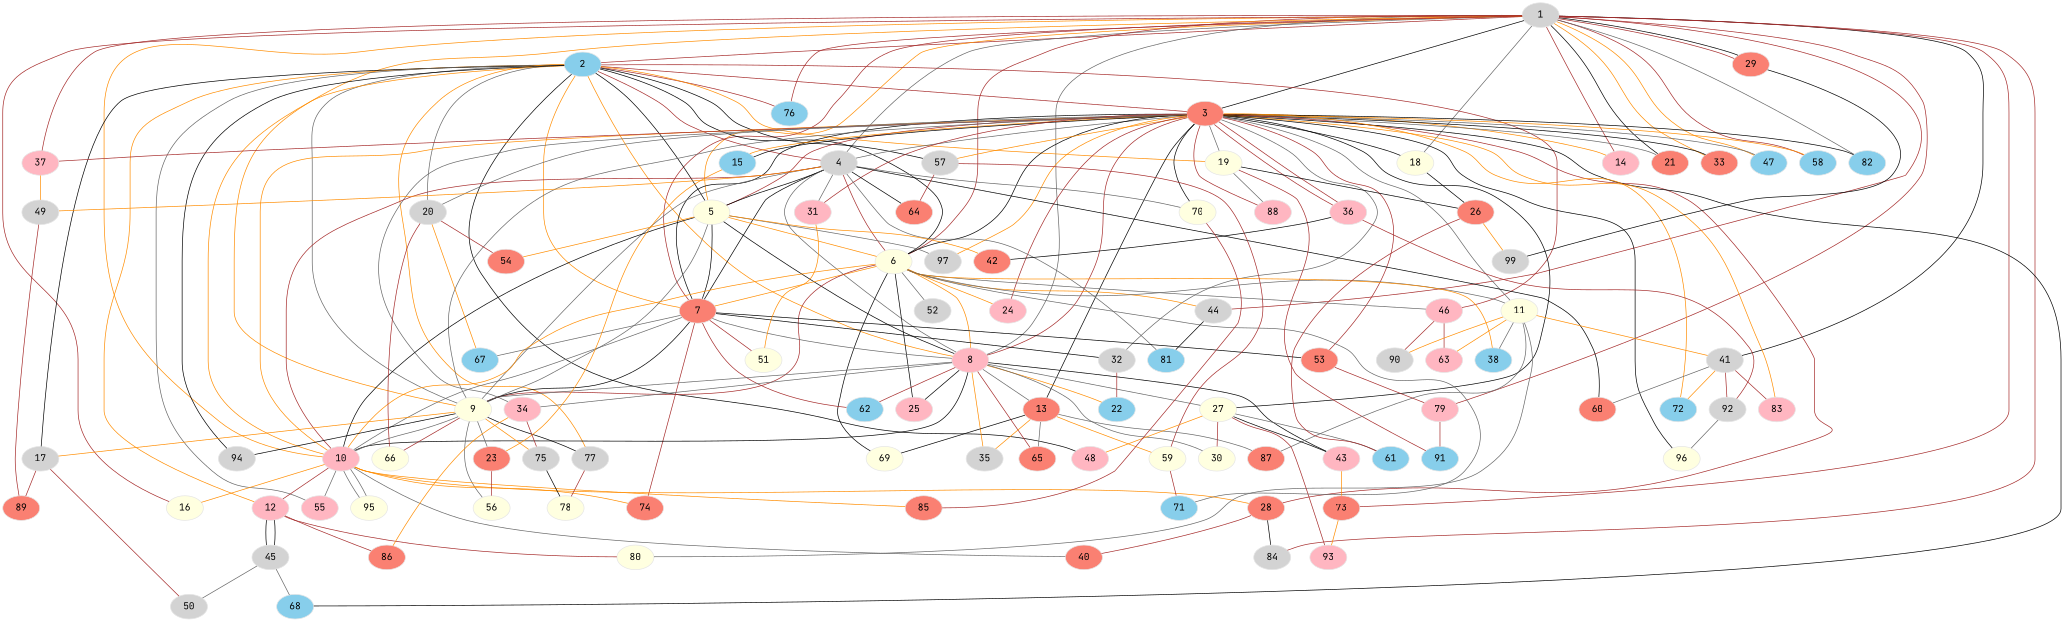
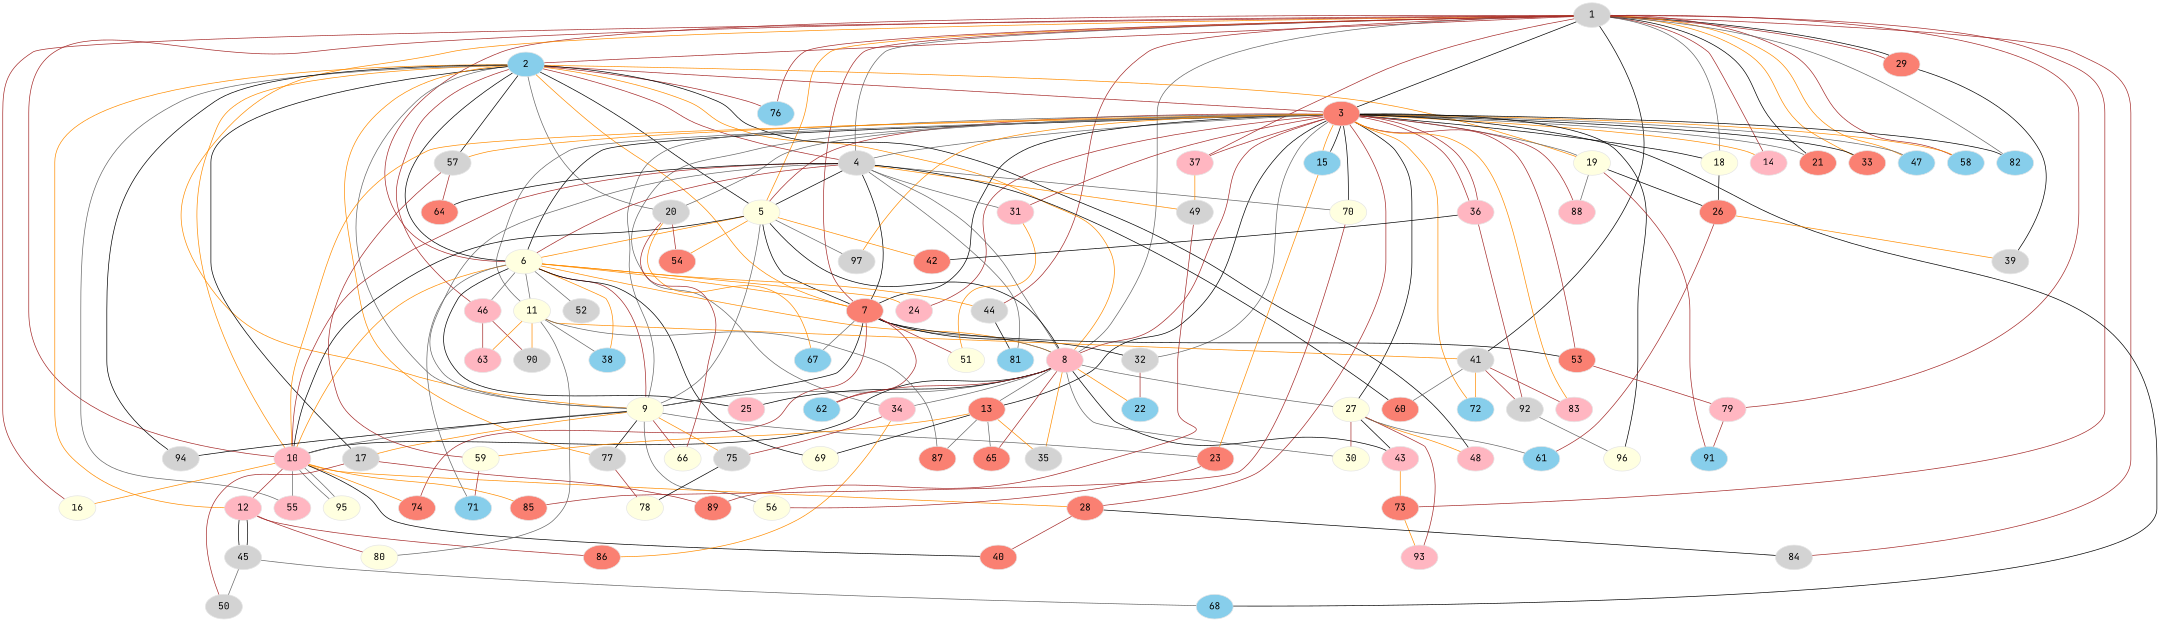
  graph {
    fontname="JetBrains Mono"
    node [color=gray90 fillcolor=salmon fontname="JetBrains Mono" style=filled]
    edge [color=brown fontname="JetBrains Mono"]
    1 [fillcolor=lightgrey]
    2 [fillcolor=skyblue]
    3
    4 [fillcolor=lightgrey]
    5 [fillcolor=lightyellow]
    6 [fillcolor=lightyellow]
    7
    8 [fillcolor=lightpink]
    9 [fillcolor=lightyellow]
    10 [fillcolor=lightpink]
    14 [fillcolor=lightpink]
    16 [fillcolor=lightyellow]
    18 [fillcolor=lightyellow]
    21
    29
    33
    37 [fillcolor=lightpink]
    41 [fillcolor=lightgrey]
    44 [fillcolor=lightgrey]
    47 [fillcolor=skyblue]
    58 [fillcolor=skyblue]
    73
    76 [fillcolor=skyblue]
    79 [fillcolor=lightpink]
    82 [fillcolor=skyblue]
    84 [fillcolor=lightgrey]
    12 [fillcolor=lightpink]
    17 [fillcolor=lightgrey]
    19 [fillcolor=lightyellow]
    20 [fillcolor=lightgrey]
    46 [fillcolor=lightpink]
    48 [fillcolor=lightpink]
    55 [fillcolor=lightpink]
    57 [fillcolor=lightgrey]
    77 [fillcolor=lightgrey]
    94 [fillcolor=lightgrey]
    11 [fillcolor=lightyellow]
    13
    15 [fillcolor=skyblue]
    24 [fillcolor=lightpink]
    27 [fillcolor=lightyellow]
    28
    31 [fillcolor=lightpink]
    32 [fillcolor=lightgrey]
    34 [fillcolor=lightpink]
    36 [fillcolor=lightpink]
    53
    68 [fillcolor=skyblue]
    70 [fillcolor=lightyellow]
    72 [fillcolor=skyblue]
    83 [fillcolor=lightpink]
    88 [fillcolor=lightpink]
    96 [fillcolor=lightyellow]
    97 [fillcolor=lightgrey]
    49 [fillcolor=lightgrey]
    60
    64
    81 [fillcolor=skyblue]
    42
    54
    52 [fillcolor=lightgrey]
    25 [fillcolor=lightpink]
    38 [fillcolor=skyblue]
    69 [fillcolor=lightyellow]
    71 [fillcolor=skyblue]
    51 [fillcolor=lightyellow]
    62 [fillcolor=skyblue]
    67 [fillcolor=skyblue]
    74
    22 [fillcolor=skyblue]
    30 [fillcolor=lightyellow]
    35 [fillcolor=lightgrey]
    43 [fillcolor=lightpink]
    65
    23
    56 [fillcolor=lightyellow]
    66 [fillcolor=lightyellow]
    75 [fillcolor=lightgrey]
    40
    85
    95 [fillcolor=lightyellow]
    26
-   39 [fillcolor=lightgrey label=99]
+   39 [fillcolor=lightgrey]
    92 [fillcolor=lightgrey]
    93 [fillcolor=lightpink]
    91 [fillcolor=skyblue]
    80 [fillcolor=lightyellow]
    45 [fillcolor=lightgrey]
    86
    50 [fillcolor=lightgrey]
    89
    63 [fillcolor=lightpink]
    90 [fillcolor=lightgrey]
    59 [fillcolor=lightyellow]
    78 [fillcolor=lightyellow]
    87
    61 [fillcolor=skyblue]
    1 -- 2
    1 -- 3 [color=black]
    1 -- 4 [color=gray40]
    1 -- 5 [color=darkorange]
    1 -- 6
    1 -- 7
    1 -- 8 [color=gray40]
    1 -- 9 [color=darkorange]
-   1 -- 10 [color=darkorange]
+   1 -- 10
    1 -- 14
    1 -- 16
    1 -- 18 [color=gray40]
    1 -- 21 [color=black]
    1 -- 29
    1 -- 29 [color=black]
    1 -- 33 [color=darkorange]
    1 -- 37
    1 -- 41 [color=black]
    1 -- 44
    1 -- 47 [color=darkorange]
    1 -- 58
    1 -- 73
    1 -- 76
    1 -- 79
    1 -- 82 [color=gray40]
    1 -- 84
    2 -- 3
    2 -- 4
    2 -- 5 [color=black]
    2 -- 6 [color=black]
    2 -- 7 [color=darkorange]
    2 -- 8 [color=darkorange]
    2 -- 9 [color=gray40]
    2 -- 10 [color=darkorange]
    2 -- 76
    2 -- 12 [color=darkorange]
    2 -- 17 [color=black]
    2 -- 19 [color=darkorange]
    2 -- 20 [color=gray40]
    2 -- 46
    2 -- 48 [color=black]
    2 -- 55 [color=gray40]
    2 -- 57 [color=black]
    2 -- 77 [color=darkorange]
    2 -- 94 [color=black]
    3 -- 4 [color=gray40]
    3 -- 5
    3 -- 6 [color=black]
    3 -- 7 [color=black]
    3 -- 8
    3 -- 9 [color=gray40]
    3 -- 10 [color=darkorange]
    3 -- 14 [color=darkorange]
    3 -- 18 [color=black]
    3 -- 21 [color=gray40]
    3 -- 33 [color=black]
    3 -- 37
    3 -- 47 [color=gray40]
    3 -- 58 [color=darkorange]
    3 -- 82 [color=black]
    3 -- 19 [color=gray40]
    3 -- 20 [color=gray40]
    3 -- 57 [color=darkorange]
    3 -- 11 [color=gray40]
    3 -- 13 [color=black]
    3 -- 15 [color=darkorange]
    3 -- 15 [color=black]
    3 -- 24
    3 -- 27 [color=black]
    3 -- 28
    3 -- 31
    3 -- 32 [color=gray40]
    3 -- 34 [color=gray40]
    3 -- 36
    3 -- 36
    3 -- 53
    3 -- 68 [color=black]
    3 -- 70 [color=black]
    3 -- 72 [color=darkorange]
    3 -- 83 [color=darkorange]
    3 -- 88
    3 -- 96 [color=black]
    3 -- 97 [color=darkorange]
    4 -- 5 [color=black]
    4 -- 6
    4 -- 7 [color=black]
    4 -- 8 [color=gray40]
    4 -- 9 [color=gray40]
    4 -- 10
    4 -- 31 [color=gray40]
    4 -- 70 [color=gray40]
    4 -- 49 [color=darkorange]
    4 -- 60 [color=black]
    4 -- 64 [color=black]
    4 -- 81 [color=gray40]
    5 -- 6 [color=darkorange]
    5 -- 7 [color=black]
    5 -- 8 [color=black]
    5 -- 9 [color=gray40]
    5 -- 10 [color=black]
    5 -- 97 [color=gray40]
    5 -- 42 [color=darkorange]
    5 -- 54 [color=darkorange]
    6 -- 7 [color=darkorange]
    6 -- 8 [color=darkorange]
    6 -- 9
    6 -- 10 [color=darkorange]
    6 -- 44 [color=darkorange]
    6 -- 46 [color=gray40]
    6 -- 11 [color=gray40]
    6 -- 24 [color=darkorange]
    6 -- 52 [color=gray40]
    6 -- 25 [color=black]
    6 -- 38 [color=darkorange]
    6 -- 69 [color=black]
    6 -- 71 [color=gray40]
    7 -- 8 [color=gray40]
    7 -- 9 [color=black]
-   7 -- 10 [color=gray40]
    7 -- 32 [color=black]
    7 -- 53 [color=black]
    7 -- 51
    7 -- 62
    7 -- 67 [color=gray40]
    7 -- 74
    8 -- 9 [color=gray40]
    8 -- 10 [color=black]
    8 -- 13 [color=gray40]
    8 -- 27 [color=gray40]
    8 -- 34 [color=gray40]
    8 -- 25 [color=black]
    8 -- 62
    8 -- 22 [color=darkorange]
    8 -- 30 [color=gray40]
    8 -- 35 [color=darkorange]
    8 -- 43 [color=black]
    8 -- 65
    9 -- 10 [color=gray40]
    9 -- 17 [color=darkorange]
    9 -- 77 [color=black]
    9 -- 94 [color=black]
    9 -- 23 [color=gray40]
    9 -- 56 [color=gray40]
    9 -- 66
    9 -- 75 [color=darkorange]
    10 -- 16 [color=darkorange]
    10 -- 12
    10 -- 55 [color=gray40]
    10 -- 28 [color=darkorange]
    10 -- 74 [color=darkorange]
-   10 -- 40 [color=gray40]
+   10 -- 40 [color=black]
    10 -- 85 [color=darkorange]
    10 -- 95 [color=gray40]
    10 -- 95 [color=gray40]
    18 -- 26 [color=black]
    29 -- 39 [color=black]
    37 -- 49 [color=darkorange]
    41 -- 72 [color=darkorange]
    41 -- 83
    41 -- 60 [color=gray40]
    41 -- 92
    44 -- 81 [color=black]
    73 -- 93 [color=darkorange]
    79 -- 91
    12 -- 80
    12 -- 45 [color=black]
    12 -- 45 [color=black]
    12 -- 86
    17 -- 50
    17 -- 89
    19 -- 88 [color=gray40]
    19 -- 26 [color=black]
    19 -- 91
    20 -- 54
    20 -- 67 [color=darkorange]
    20 -- 66
    46 -- 63
    46 -- 90
    57 -- 64
    57 -- 59
    77 -- 78
    11 -- 41 [color=darkorange]
    11 -- 38 [color=gray40]
    11 -- 80 [color=gray40]
    11 -- 63 [color=darkorange]
    11 -- 90 [color=darkorange]
    11 -- 87 [color=gray40]
    13 -- 69 [color=black]
    13 -- 35 [color=darkorange]
    13 -- 65 [color=gray40]
    13 -- 59 [color=darkorange]
    13 -- 87 [color=gray40]
    15 -- 23 [color=darkorange]
    27 -- 48 [color=darkorange]
    27 -- 30
    27 -- 43 [color=black]
    27 -- 93
    27 -- 61 [color=gray40]
    28 -- 84 [color=black]
    28 -- 40
    31 -- 51 [color=darkorange]
    32 -- 22
    34 -- 75
    34 -- 86 [color=darkorange]
    36 -- 42 [color=black]
    36 -- 92
    53 -- 79
    70 -- 85
    49 -- 89
    43 -- 73 [color=darkorange]
    23 -- 56
    75 -- 78 [color=black]
    26 -- 39 [color=darkorange]
    26 -- 61
    92 -- 96 [color=gray40]
    45 -- 68 [color=gray40]
    45 -- 50 [color=gray40]
    59 -- 71
  }
